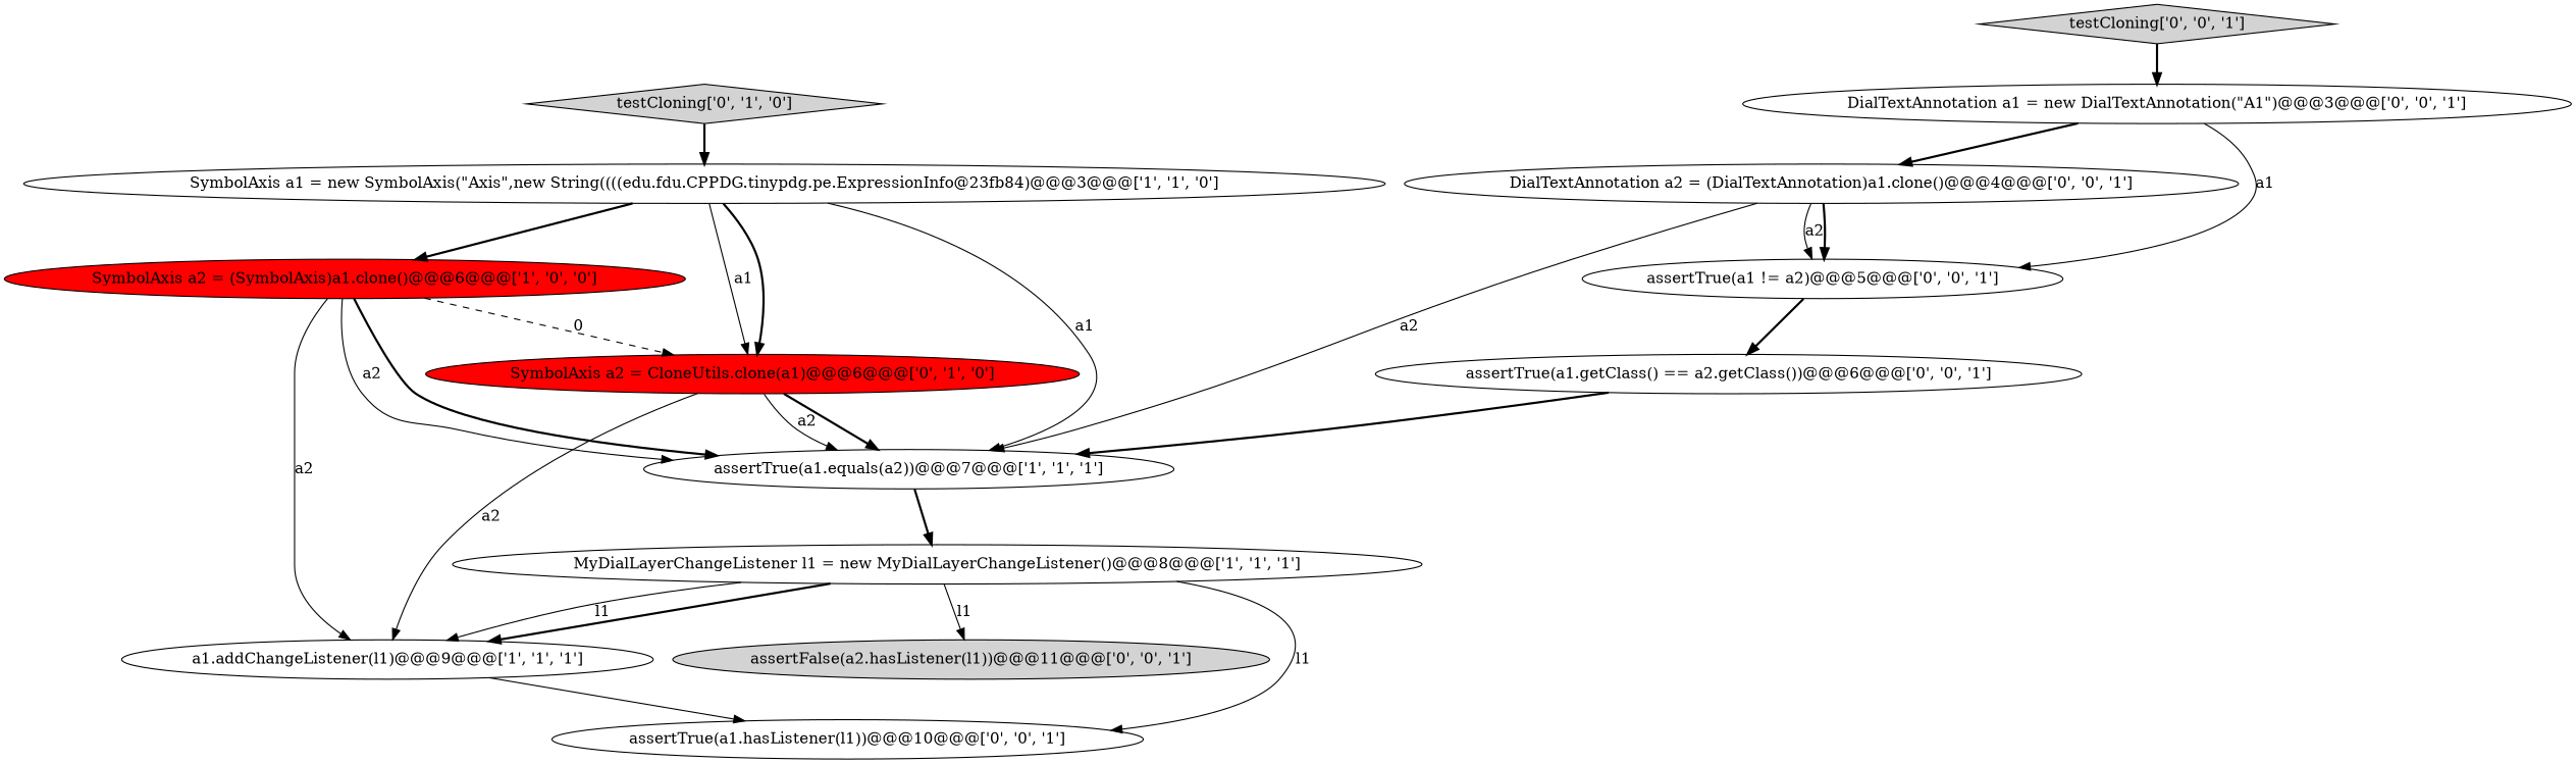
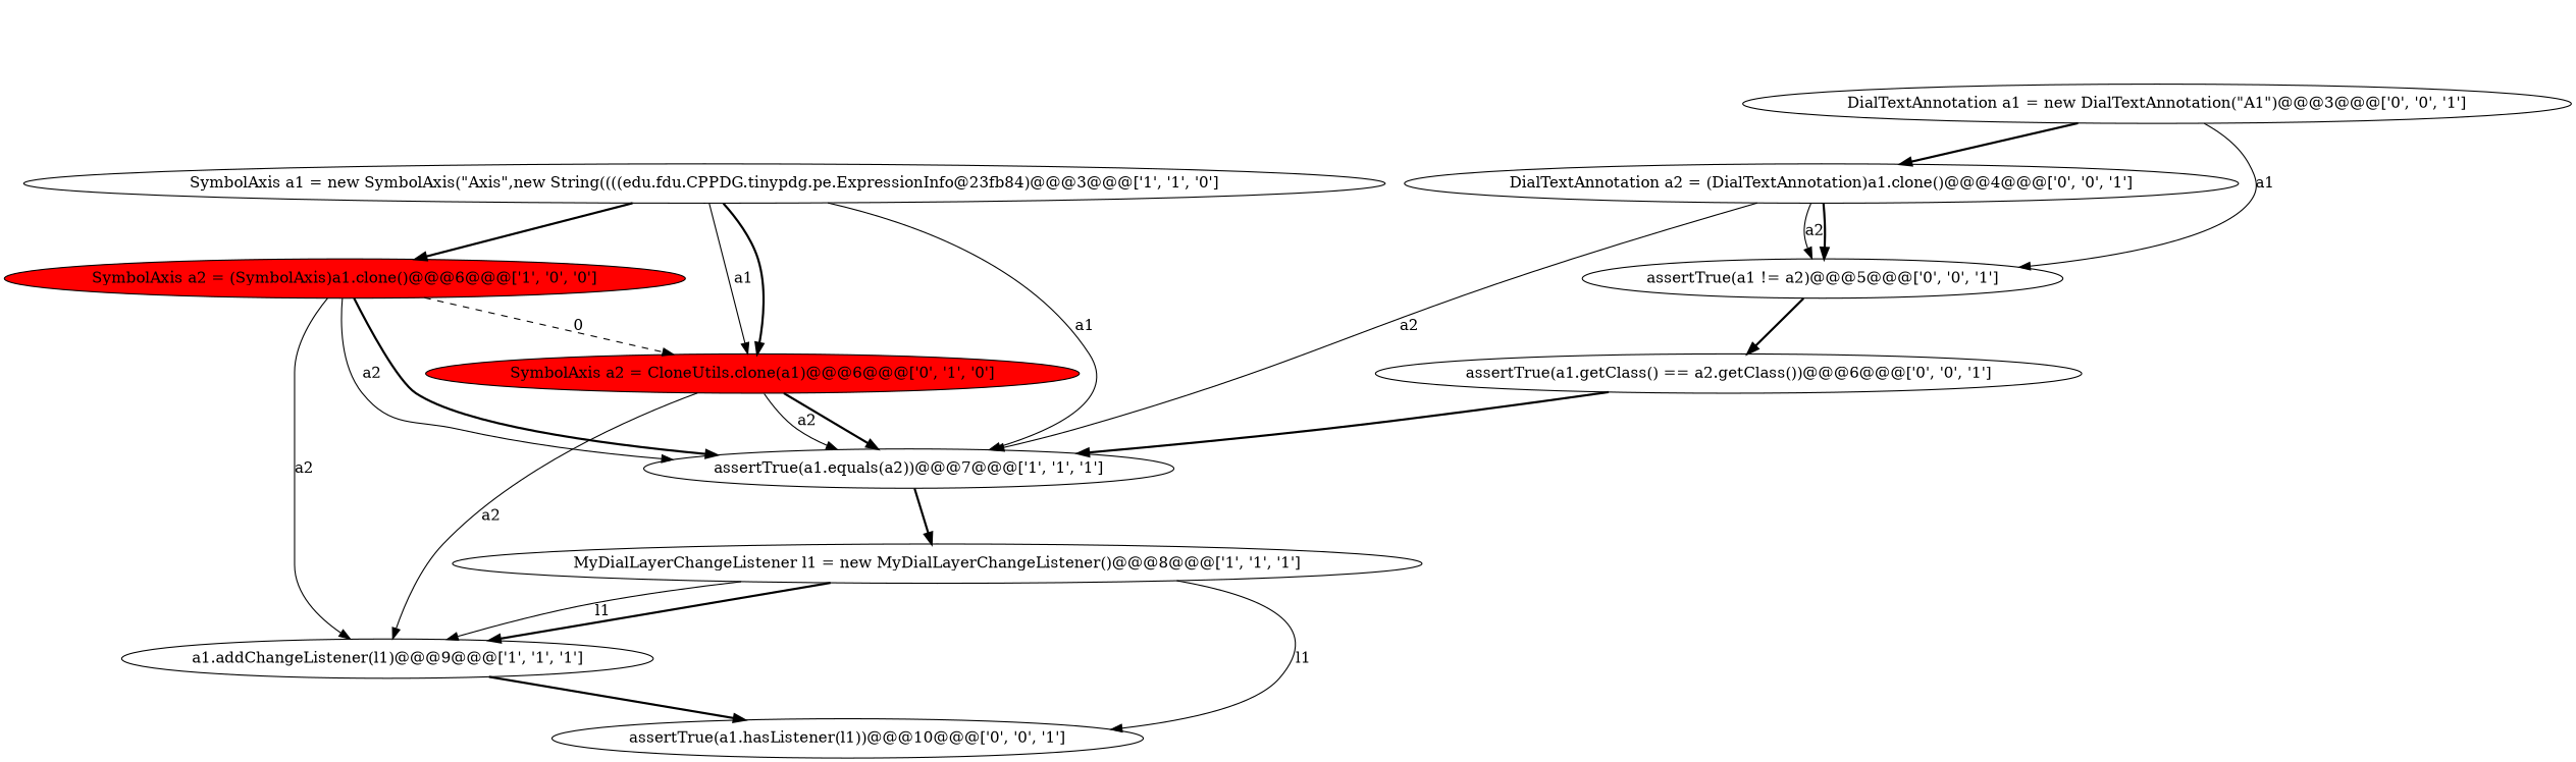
  digraph {
    node [fillcolor=white shape=ellipse style=filled]
    edge [style=bold]
-   n1 [fillcolor=lightgray label="testCloning['0', '1', '0']" shape=diamond]
    n2 [label="SymbolAxis a1 = new SymbolAxis(\"Axis\",new String((((edu.fdu.CPPDG.tinypdg.pe.ExpressionInfo@23fb84)@@@3@@@['1', '1', '0']"]
    n3 [label="assertTrue(a1.equals(a2))@@@7@@@['1', '1', '1']"]
    n4 [fillcolor=red label="SymbolAxis a2 = (SymbolAxis)a1.clone()@@@6@@@['1', '0', '0']"]
    n5 [fillcolor=red label="SymbolAxis a2 = CloneUtils.clone(a1)@@@6@@@['0', '1', '0']"]
    n6 [label="MyDialLayerChangeListener l1 = new MyDialLayerChangeListener()@@@8@@@['1', '1', '1']"]
-   n7 [fillcolor=lightgray label="assertFalse(a2.hasListener(l1))@@@11@@@['0', '0', '1']"]
    n8 [label="assertTrue(a1.hasListener(l1))@@@10@@@['0', '0', '1']"]
    n9 [label="a1.addChangeListener(l1)@@@9@@@['1', '1', '1']"]
    n10 [label="assertTrue(a1.getClass() == a2.getClass())@@@6@@@['0', '0', '1']"]
    n11 [label="assertTrue(a1 != a2)@@@5@@@['0', '0', '1']"]
-   n12 [fillcolor=lightgray label="testCloning['0', '0', '1']" shape=diamond]
    n13 [label="DialTextAnnotation a1 = new DialTextAnnotation(\"A1\")@@@3@@@['0', '0', '1']"]
    n14 [label="DialTextAnnotation a2 = (DialTextAnnotation)a1.clone()@@@4@@@['0', '0', '1']"]
-   n1 -> n2
    n2 -> n3 [label=a1 style=solid]
    n2 -> n4
    n2 -> n5 [label=a1 style=solid]
    n2 -> n5
    n3 -> n6
    n4 -> n3
    n4 -> n3 [label=a2 style=solid]
    n4 -> n5 [label=0 style=dashed]
    n4 -> n9 [label=a2 style=solid]
    n5 -> n3
    n5 -> n3 [label=a2 style=solid]
    n5 -> n9 [label=a2 style=solid]
-   n6 -> n7 [label=l1 style=solid]
    n6 -> n8 [label=l1 style=solid]
    n6 -> n9
    n6 -> n9 [label=l1 style=solid]
-   n9 -> n8 [style=solid]
+   n9 -> n8
    n10 -> n3
    n11 -> n10
-   n12 -> n13
    n13 -> n11 [label=a1 style=solid]
    n13 -> n14
    n14 -> n3 [label=a2 style=solid]
    n14 -> n11 [label=a2 style=solid]
    n14 -> n11
  }
